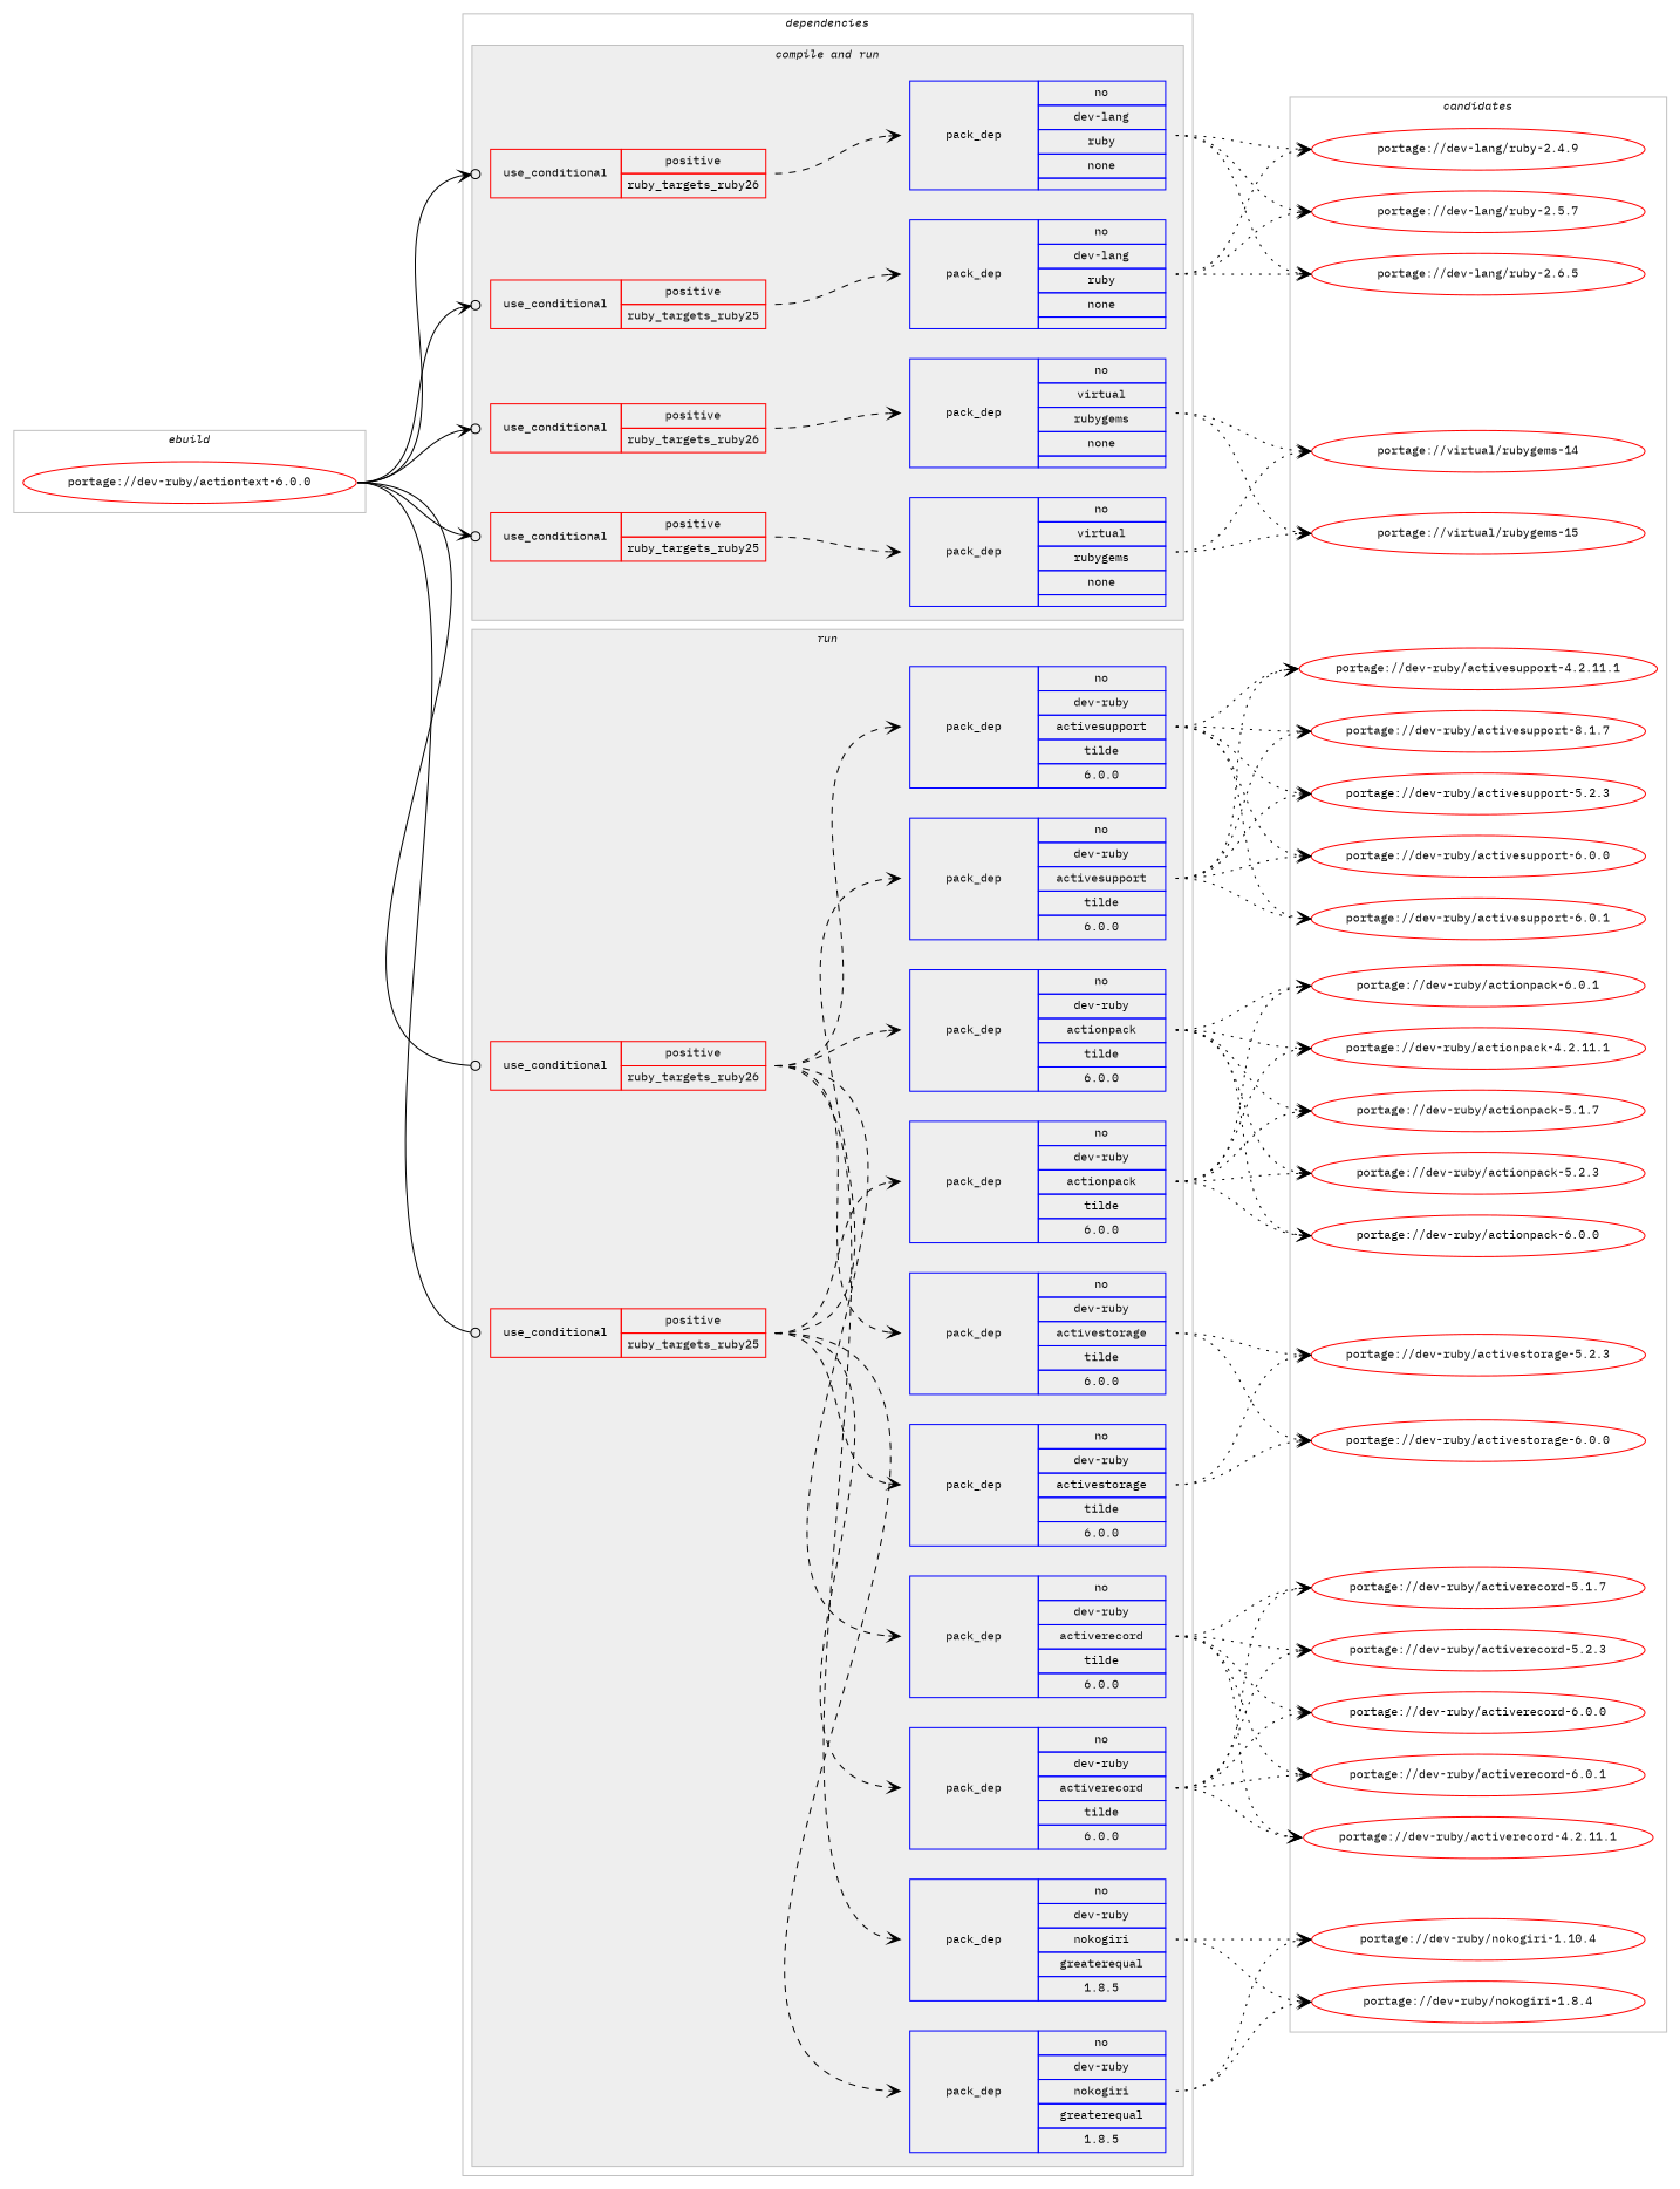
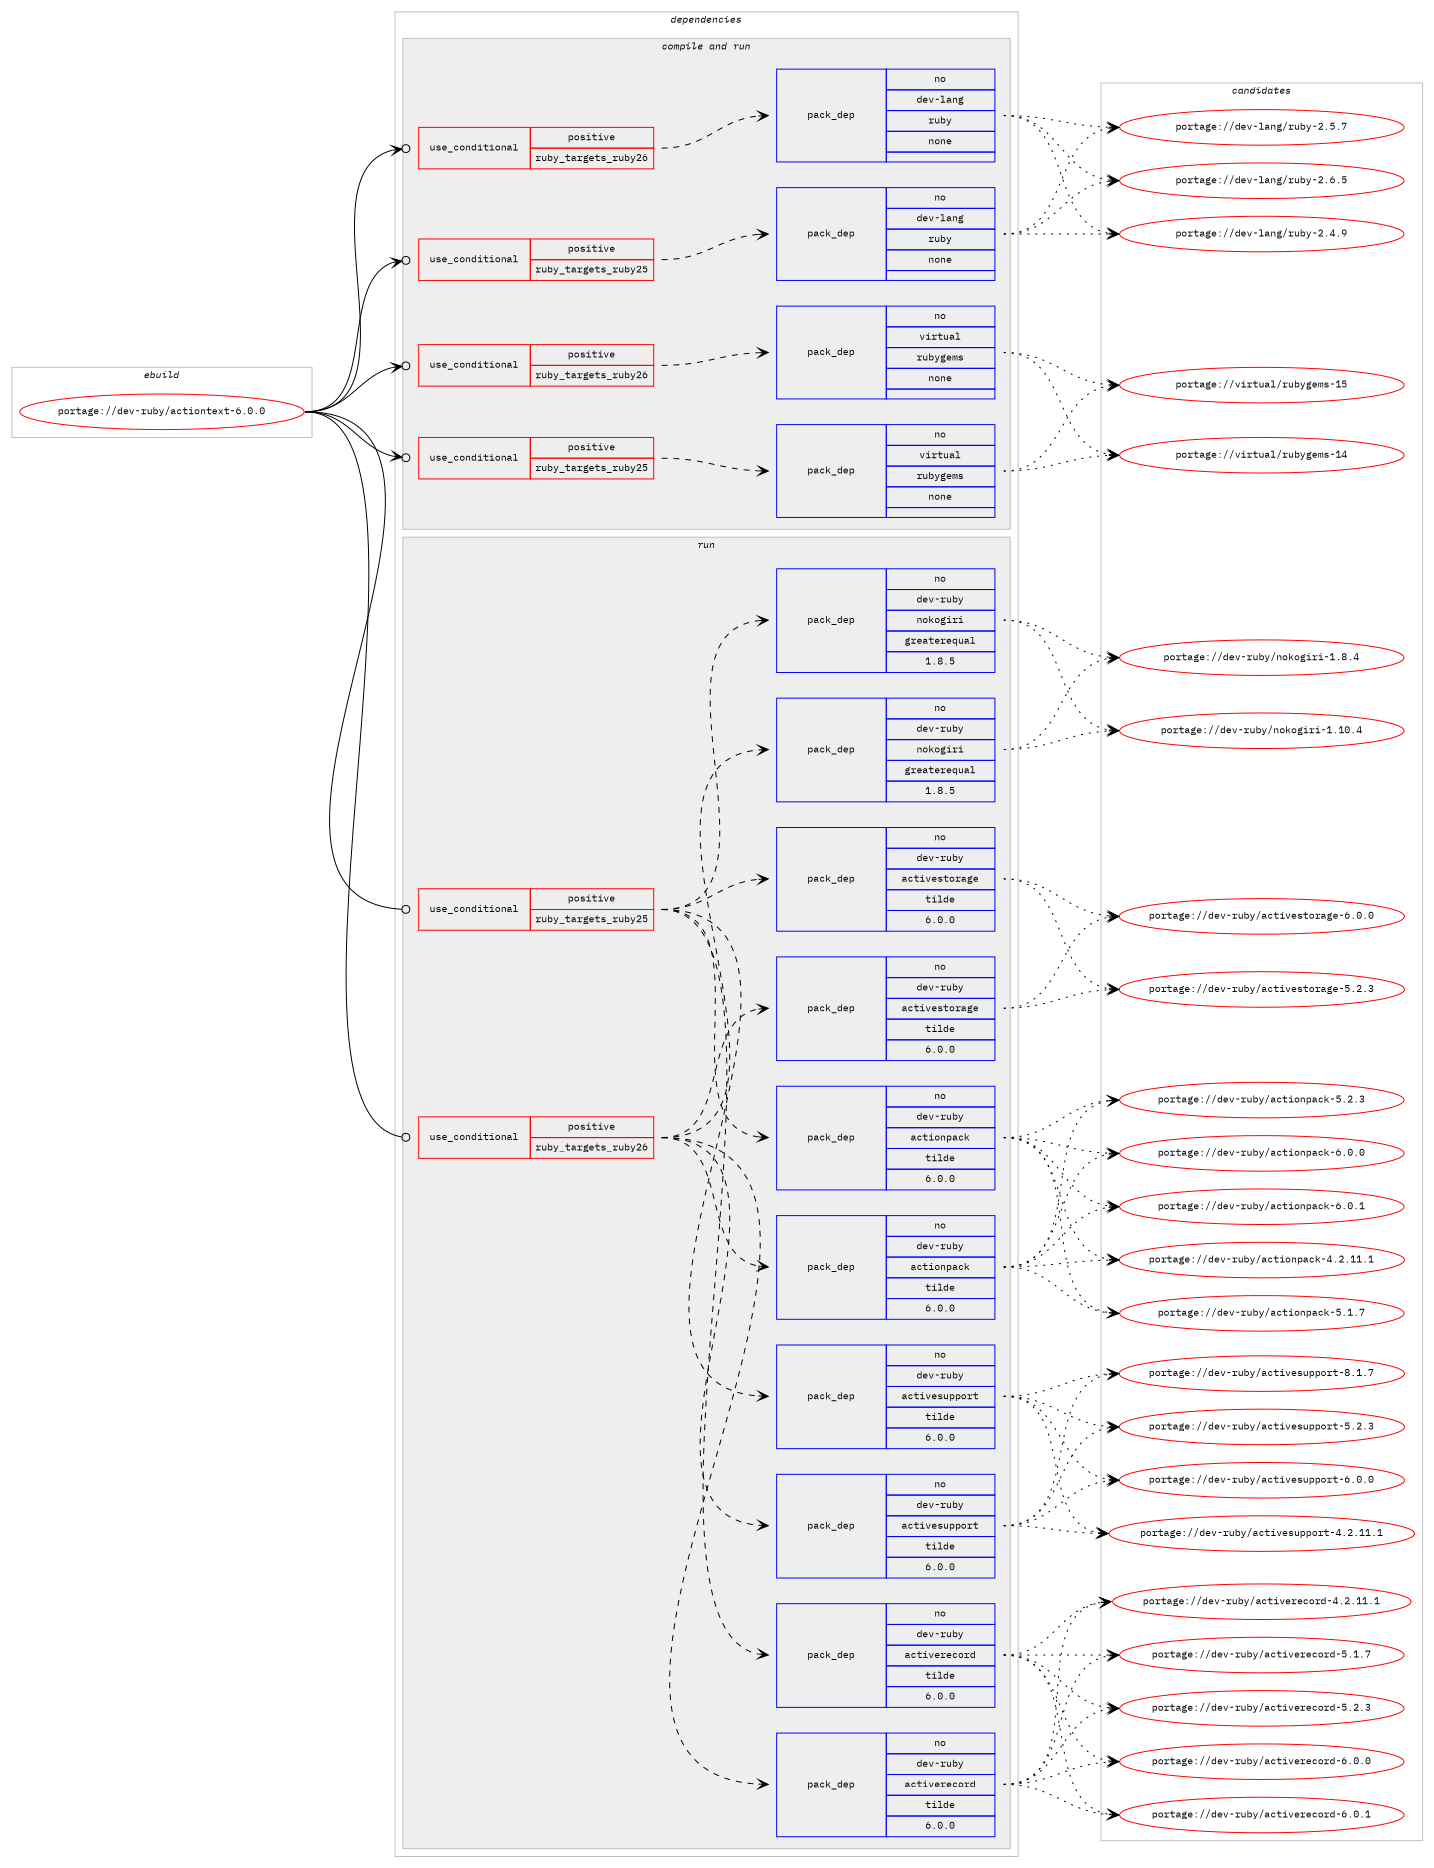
  digraph {
    compound=true
    concentrate=true
    fontname="IBM Plex Mono"
    fontsize=10
    newrank=true
    rankdir=LR
    ranksep=1.5
    node [color=red fontname="IBM Plex Mono" fontsize=10]
    edge [arrowhead=vee fontname="IBM Plex Mono" headport=w style=dotted tailport=e weight=100]
    n1 [label="portage://dev-ruby/actiontext-6.0.0" width=4]
    n2 [color=blue label=<<TABLE BORDER="0" CELLBORDER="1" CELLSPACING="0" CELLPADDING="4" WIDTH="220"><TR><TD ROWSPAN="6" CELLPADDING="30">pack_dep</TD></TR><TR><TD WIDTH="110">no</TD></TR><TR><TD>dev-lang</TD></TR><TR><TD>ruby</TD></TR><TR><TD>none</TD></TR><TR><TD></TD></TR></TABLE>> shape=none]
    n3 [label=<<TABLE BORDER="0" CELLBORDER="1" CELLSPACING="0" CELLPADDING="4"><TR><TD ROWSPAN="3" CELLPADDING="10">use_conditional</TD></TR><TR><TD>positive</TD></TR><TR><TD>ruby_targets_ruby25</TD></TR></TABLE>> shape=none]
    n4 [color=blue label=<<TABLE BORDER="0" CELLBORDER="1" CELLSPACING="0" CELLPADDING="4" WIDTH="220"><TR><TD ROWSPAN="6" CELLPADDING="30">pack_dep</TD></TR><TR><TD WIDTH="110">no</TD></TR><TR><TD>virtual</TD></TR><TR><TD>rubygems</TD></TR><TR><TD>none</TD></TR><TR><TD></TD></TR></TABLE>> shape=none]
    n5 [label=<<TABLE BORDER="0" CELLBORDER="1" CELLSPACING="0" CELLPADDING="4"><TR><TD ROWSPAN="3" CELLPADDING="10">use_conditional</TD></TR><TR><TD>positive</TD></TR><TR><TD>ruby_targets_ruby25</TD></TR></TABLE>> shape=none]
    n6 [color=blue label=<<TABLE BORDER="0" CELLBORDER="1" CELLSPACING="0" CELLPADDING="4" WIDTH="220"><TR><TD ROWSPAN="6" CELLPADDING="30">pack_dep</TD></TR><TR><TD WIDTH="110">no</TD></TR><TR><TD>dev-lang</TD></TR><TR><TD>ruby</TD></TR><TR><TD>none</TD></TR><TR><TD></TD></TR></TABLE>> shape=none]
    n7 [label=<<TABLE BORDER="0" CELLBORDER="1" CELLSPACING="0" CELLPADDING="4"><TR><TD ROWSPAN="3" CELLPADDING="10">use_conditional</TD></TR><TR><TD>positive</TD></TR><TR><TD>ruby_targets_ruby26</TD></TR></TABLE>> shape=none]
    n8 [color=blue label=<<TABLE BORDER="0" CELLBORDER="1" CELLSPACING="0" CELLPADDING="4" WIDTH="220"><TR><TD ROWSPAN="6" CELLPADDING="30">pack_dep</TD></TR><TR><TD WIDTH="110">no</TD></TR><TR><TD>virtual</TD></TR><TR><TD>rubygems</TD></TR><TR><TD>none</TD></TR><TR><TD></TD></TR></TABLE>> shape=none]
    n9 [label=<<TABLE BORDER="0" CELLBORDER="1" CELLSPACING="0" CELLPADDING="4"><TR><TD ROWSPAN="3" CELLPADDING="10">use_conditional</TD></TR><TR><TD>positive</TD></TR><TR><TD>ruby_targets_ruby26</TD></TR></TABLE>> shape=none]
    n10 [color=blue label=<<TABLE BORDER="0" CELLBORDER="1" CELLSPACING="0" CELLPADDING="4" WIDTH="220"><TR><TD ROWSPAN="6" CELLPADDING="30">pack_dep</TD></TR><TR><TD WIDTH="110">no</TD></TR><TR><TD>dev-ruby</TD></TR><TR><TD>actionpack</TD></TR><TR><TD>tilde</TD></TR><TR><TD>6.0.0</TD></TR></TABLE>> shape=none]
    n11 [color=blue label=<<TABLE BORDER="0" CELLBORDER="1" CELLSPACING="0" CELLPADDING="4" WIDTH="220"><TR><TD ROWSPAN="6" CELLPADDING="30">pack_dep</TD></TR><TR><TD WIDTH="110">no</TD></TR><TR><TD>dev-ruby</TD></TR><TR><TD>activerecord</TD></TR><TR><TD>tilde</TD></TR><TR><TD>6.0.0</TD></TR></TABLE>> shape=none]
    n12 [color=blue label=<<TABLE BORDER="0" CELLBORDER="1" CELLSPACING="0" CELLPADDING="4" WIDTH="220"><TR><TD ROWSPAN="6" CELLPADDING="30">pack_dep</TD></TR><TR><TD WIDTH="110">no</TD></TR><TR><TD>dev-ruby</TD></TR><TR><TD>activestorage</TD></TR><TR><TD>tilde</TD></TR><TR><TD>6.0.0</TD></TR></TABLE>> shape=none]
    n13 [color=blue label=<<TABLE BORDER="0" CELLBORDER="1" CELLSPACING="0" CELLPADDING="4" WIDTH="220"><TR><TD ROWSPAN="6" CELLPADDING="30">pack_dep</TD></TR><TR><TD WIDTH="110">no</TD></TR><TR><TD>dev-ruby</TD></TR><TR><TD>activesupport</TD></TR><TR><TD>tilde</TD></TR><TR><TD>6.0.0</TD></TR></TABLE>> shape=none]
    n14 [color=blue label=<<TABLE BORDER="0" CELLBORDER="1" CELLSPACING="0" CELLPADDING="4" WIDTH="220"><TR><TD ROWSPAN="6" CELLPADDING="30">pack_dep</TD></TR><TR><TD WIDTH="110">no</TD></TR><TR><TD>dev-ruby</TD></TR><TR><TD>nokogiri</TD></TR><TR><TD>greaterequal</TD></TR><TR><TD>1.8.5</TD></TR></TABLE>> shape=none]
    n15 [label=<<TABLE BORDER="0" CELLBORDER="1" CELLSPACING="0" CELLPADDING="4"><TR><TD ROWSPAN="3" CELLPADDING="10">use_conditional</TD></TR><TR><TD>positive</TD></TR><TR><TD>ruby_targets_ruby25</TD></TR></TABLE>> shape=none]
    n16 [color=blue label=<<TABLE BORDER="0" CELLBORDER="1" CELLSPACING="0" CELLPADDING="4" WIDTH="220"><TR><TD ROWSPAN="6" CELLPADDING="30">pack_dep</TD></TR><TR><TD WIDTH="110">no</TD></TR><TR><TD>dev-ruby</TD></TR><TR><TD>actionpack</TD></TR><TR><TD>tilde</TD></TR><TR><TD>6.0.0</TD></TR></TABLE>> shape=none]
    n17 [color=blue label=<<TABLE BORDER="0" CELLBORDER="1" CELLSPACING="0" CELLPADDING="4" WIDTH="220"><TR><TD ROWSPAN="6" CELLPADDING="30">pack_dep</TD></TR><TR><TD WIDTH="110">no</TD></TR><TR><TD>dev-ruby</TD></TR><TR><TD>activerecord</TD></TR><TR><TD>tilde</TD></TR><TR><TD>6.0.0</TD></TR></TABLE>> shape=none]
    n18 [color=blue label=<<TABLE BORDER="0" CELLBORDER="1" CELLSPACING="0" CELLPADDING="4" WIDTH="220"><TR><TD ROWSPAN="6" CELLPADDING="30">pack_dep</TD></TR><TR><TD WIDTH="110">no</TD></TR><TR><TD>dev-ruby</TD></TR><TR><TD>activestorage</TD></TR><TR><TD>tilde</TD></TR><TR><TD>6.0.0</TD></TR></TABLE>> shape=none]
    n19 [color=blue label=<<TABLE BORDER="0" CELLBORDER="1" CELLSPACING="0" CELLPADDING="4" WIDTH="220"><TR><TD ROWSPAN="6" CELLPADDING="30">pack_dep</TD></TR><TR><TD WIDTH="110">no</TD></TR><TR><TD>dev-ruby</TD></TR><TR><TD>activesupport</TD></TR><TR><TD>tilde</TD></TR><TR><TD>6.0.0</TD></TR></TABLE>> shape=none]
    n20 [color=blue label=<<TABLE BORDER="0" CELLBORDER="1" CELLSPACING="0" CELLPADDING="4" WIDTH="220"><TR><TD ROWSPAN="6" CELLPADDING="30">pack_dep</TD></TR><TR><TD WIDTH="110">no</TD></TR><TR><TD>dev-ruby</TD></TR><TR><TD>nokogiri</TD></TR><TR><TD>greaterequal</TD></TR><TR><TD>1.8.5</TD></TR></TABLE>> shape=none]
    n21 [label=<<TABLE BORDER="0" CELLBORDER="1" CELLSPACING="0" CELLPADDING="4"><TR><TD ROWSPAN="3" CELLPADDING="10">use_conditional</TD></TR><TR><TD>positive</TD></TR><TR><TD>ruby_targets_ruby26</TD></TR></TABLE>> shape=none]
    n22 [label="portage://dev-lang/ruby-2.4.9" width=4]
    n23 [label="portage://dev-lang/ruby-2.5.7" width=4]
    n24 [label="portage://dev-lang/ruby-2.6.5" width=4]
    n25 [label="portage://virtual/rubygems-14" width=4]
    n26 [label="portage://virtual/rubygems-15" width=4]
    n27 [label="portage://dev-ruby/actionpack-4.2.11.1" width=4]
    n28 [label="portage://dev-ruby/actionpack-5.1.7" width=4]
    n29 [label="portage://dev-ruby/actionpack-5.2.3" width=4]
    n30 [label="portage://dev-ruby/actionpack-6.0.0" width=4]
    n31 [label="portage://dev-ruby/actionpack-6.0.1" width=4]
    n32 [label="portage://dev-ruby/activerecord-4.2.11.1" width=4]
    n33 [label="portage://dev-ruby/activerecord-5.1.7" width=4]
    n34 [label="portage://dev-ruby/activerecord-5.2.3" width=4]
    n35 [label="portage://dev-ruby/activerecord-6.0.0" width=4]
    n36 [label="portage://dev-ruby/activerecord-6.0.1" width=4]
    n37 [label="portage://dev-ruby/activestorage-5.2.3" width=4]
    n38 [label="portage://dev-ruby/activestorage-6.0.0" width=4]
    n39 [label="portage://dev-ruby/activesupport-4.2.11.1" width=4]
    n40 [label="portage://dev-ruby/activesupport-8.1.7" width=4]
    n41 [label="portage://dev-ruby/activesupport-5.2.3" width=4]
    n42 [label="portage://dev-ruby/activesupport-6.0.0" width=4]
-   n43 [label="portage://dev-ruby/activesupport-6.0.1" width=4]
    n44 [label="portage://dev-ruby/nokogiri-1.10.4" width=4]
    n45 [label="portage://dev-ruby/nokogiri-1.8.4" width=4]
    subgraph cluster_1 {
      color=gray
      label=<<i>ebuild</i>>
      rank=same
      n1
    }
    subgraph cluster_2 {
      color=gray
      label=<<i>dependencies</i>>
      subgraph cluster_3 {
        color=gray
        fillcolor="#eeeeee"
        label=<<i>compile</i>>
        style=filled
      }
      subgraph cluster_4 {
        color=gray
        fillcolor="#eeeeee"
        label=<<i>compile and run</i>>
        style=filled
        subgraph sub_5 {
          color=gray
          fillcolor="#eeeeee"
          label=<<i>compile and run</i>>
          style=filled
          n3
          subgraph sub_6 {
            color=gray
            fillcolor="#eeeeee"
            label=<<i>compile and run</i>>
            style=filled
            n2
          }
        }
        subgraph sub_7 {
          color=gray
          fillcolor="#eeeeee"
          label=<<i>compile and run</i>>
          style=filled
          n5
          subgraph sub_8 {
            color=gray
            fillcolor="#eeeeee"
            label=<<i>compile and run</i>>
            style=filled
            n4
          }
        }
        subgraph sub_9 {
          color=gray
          fillcolor="#eeeeee"
          label=<<i>compile and run</i>>
          style=filled
          n7
          subgraph sub_10 {
            color=gray
            fillcolor="#eeeeee"
            label=<<i>compile and run</i>>
            style=filled
            n6
          }
        }
        subgraph sub_11 {
          color=gray
          fillcolor="#eeeeee"
          label=<<i>compile and run</i>>
          style=filled
          n9
          subgraph sub_12 {
            color=gray
            fillcolor="#eeeeee"
            label=<<i>compile and run</i>>
            style=filled
            n8
          }
        }
      }
      subgraph cluster_13 {
        color=gray
        fillcolor="#eeeeee"
        label=<<i>run</i>>
        style=filled
        subgraph sub_14 {
          color=gray
          fillcolor="#eeeeee"
          label=<<i>run</i>>
          style=filled
          n15
          subgraph sub_15 {
            color=gray
            fillcolor="#eeeeee"
            label=<<i>run</i>>
            style=filled
            n10
          }
          subgraph sub_16 {
            color=gray
            fillcolor="#eeeeee"
            label=<<i>run</i>>
            style=filled
            n11
          }
          subgraph sub_17 {
            color=gray
            fillcolor="#eeeeee"
            label=<<i>run</i>>
            style=filled
            n12
          }
          subgraph sub_18 {
            color=gray
            fillcolor="#eeeeee"
            label=<<i>run</i>>
            style=filled
            n13
          }
          subgraph sub_19 {
            color=gray
            fillcolor="#eeeeee"
            label=<<i>run</i>>
            style=filled
            n14
          }
        }
        subgraph sub_20 {
          color=gray
          fillcolor="#eeeeee"
          label=<<i>run</i>>
          style=filled
          n21
          subgraph sub_21 {
            color=gray
            fillcolor="#eeeeee"
            label=<<i>run</i>>
            style=filled
            n16
          }
          subgraph sub_22 {
            color=gray
            fillcolor="#eeeeee"
            label=<<i>run</i>>
            style=filled
            n17
          }
          subgraph sub_23 {
            color=gray
            fillcolor="#eeeeee"
            label=<<i>run</i>>
            style=filled
            n18
          }
          subgraph sub_24 {
            color=gray
            fillcolor="#eeeeee"
            label=<<i>run</i>>
            style=filled
            n19
          }
          subgraph sub_25 {
            color=gray
            fillcolor="#eeeeee"
            label=<<i>run</i>>
            style=filled
            n20
          }
        }
      }
    }
    subgraph cluster_26 {
      color=gray
      label=<<i>candidates</i>>
      rank=same
      subgraph sub_27 {
        color=black
        label=<<i>candidates</i>>
        nodesep=1
        rank=same
        n22
        n23
        n24
      }
      subgraph sub_28 {
        color=black
        label=<<i>candidates</i>>
        nodesep=1
        rank=same
        n25
        n26
      }
      subgraph sub_29 {
        color=black
        label=<<i>candidates</i>>
        nodesep=1
        rank=same
        n22
        n23
        n24
      }
      subgraph sub_30 {
        color=black
        label=<<i>candidates</i>>
        nodesep=1
        rank=same
        n25
        n26
      }
      subgraph sub_31 {
        color=black
        label=<<i>candidates</i>>
        nodesep=1
        rank=same
        n27
        n28
        n29
        n30
        n31
      }
      subgraph sub_32 {
        color=black
        label=<<i>candidates</i>>
        nodesep=1
        rank=same
        n32
        n33
        n34
        n35
        n36
      }
      subgraph sub_33 {
        color=black
        label=<<i>candidates</i>>
        nodesep=1
        rank=same
        n37
        n38
      }
      subgraph sub_34 {
        color=black
        label=<<i>candidates</i>>
        nodesep=1
        rank=same
        n39
        n40
        n41
        n42
-       n43
      }
      subgraph sub_35 {
        color=black
        label=<<i>candidates</i>>
        nodesep=1
        rank=same
        n44
        n45
      }
      subgraph sub_36 {
        color=black
        label=<<i>candidates</i>>
        nodesep=1
        rank=same
        n27
        n28
        n29
        n30
        n31
      }
      subgraph sub_37 {
        color=black
        label=<<i>candidates</i>>
        nodesep=1
        rank=same
        n32
        n33
        n34
        n35
        n36
      }
      subgraph sub_38 {
        color=black
        label=<<i>candidates</i>>
        nodesep=1
        rank=same
        n37
        n38
      }
      subgraph sub_39 {
        color=black
        label=<<i>candidates</i>>
        nodesep=1
        rank=same
        n39
        n40
        n41
        n42
-       n43
      }
      subgraph sub_40 {
        color=black
        label=<<i>candidates</i>>
        nodesep=1
        rank=same
        n44
        n45
      }
    }
    n1 -> n3 [arrowhead=odotvee style=solid weight=20]
    n1 -> n5 [arrowhead=odotvee style=solid weight=20]
    n1 -> n7 [arrowhead=odotvee style=solid weight=20]
    n1 -> n9 [arrowhead=odotvee style=solid weight=20]
    n1 -> n15 [arrowhead=odot style=solid weight=20]
    n1 -> n21 [arrowhead=odot style=solid weight=20]
    n2 -> n22
    n2 -> n23
    n2 -> n24
    n3 -> n2 [style=dashed weight=20]
    n4 -> n25
    n4 -> n26
    n5 -> n4 [style=dashed weight=20]
    n6 -> n22
    n6 -> n23
    n6 -> n24
    n7 -> n6 [style=dashed weight=20]
    n8 -> n25
    n8 -> n26
    n9 -> n8 [style=dashed weight=20]
    n10 -> n27
    n10 -> n28
    n10 -> n29
    n10 -> n30
    n10 -> n31
    n11 -> n32
    n11 -> n33
    n11 -> n34
    n11 -> n35
    n11 -> n36
    n12 -> n37
    n12 -> n38
    n13 -> n39
    n13 -> n40
    n13 -> n41
    n13 -> n42
-   n13 -> n43
    n14 -> n44
    n14 -> n45
    n15 -> n10 [style=dashed weight=20]
    n15 -> n11 [style=dashed weight=20]
    n15 -> n12 [style=dashed weight=20]
    n15 -> n13 [style=dashed weight=20]
    n15 -> n14 [style=dashed weight=20]
    n16 -> n27
    n16 -> n28
    n16 -> n29
    n16 -> n30
    n16 -> n31
    n17 -> n32
    n17 -> n33
    n17 -> n34
    n17 -> n35
    n17 -> n36
    n18 -> n37
    n18 -> n38
    n19 -> n39
    n19 -> n40
    n19 -> n41
    n19 -> n42
-   n19 -> n43
    n20 -> n44
    n20 -> n45
    n21 -> n16 [style=dashed weight=20]
    n21 -> n17 [style=dashed weight=20]
    n21 -> n18 [style=dashed weight=20]
    n21 -> n19 [style=dashed weight=20]
    n21 -> n20 [style=dashed weight=20]
  }
